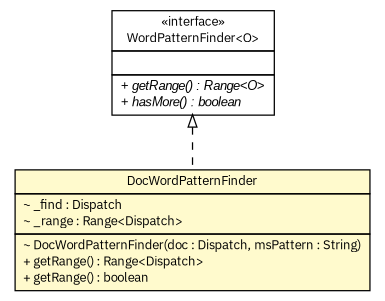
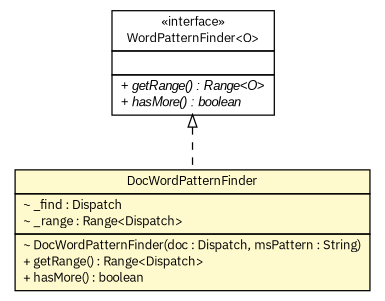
  digraph {
    nodesep=0.25
    ranksep=0.5
    fontname="IBM Plex Sans"
    node [fontcolor=black fontname="IBM Plex Sans" fontsize=10.0 shape=plaintext]
    n1 [label=<<table title="org.tanjakostic.jcleancim.docgen.writer.word.WordPatternFinder" border="0" cellborder="1" cellspacing="0" cellpadding="2" port="p" href="../WordPatternFinder.html"> 		<tr><td><table border="0" cellspacing="0" cellpadding="1"> <tr><td align="center" balign="center"> &#171;interface&#187; </td></tr> <tr><td align="center" balign="center"> WordPatternFinder&lt;O&gt; </td></tr> 		</table></td></tr> 		<tr><td><table border="0" cellspacing="0" cellpadding="1"> <tr><td align="left" balign="left">  </td></tr> 		</table></td></tr> 		<tr><td><table border="0" cellspacing="0" cellpadding="1"> <tr><td align="left" balign="left"><font face="Arial Italic" point-size="10.0"> + getRange() : Range&lt;O&gt; </font></td></tr> <tr><td align="left" balign="left"><font face="Arial Italic" point-size="10.0"> + hasMore() : boolean </font></td></tr> 		</table></td></tr> 		</table>>]
-   n2 [label=<<table title="org.tanjakostic.jcleancim.docgen.writer.word.doc.DocWordPatternFinder" border="0" cellborder="1" cellspacing="0" cellpadding="2" port="p" bgcolor="lemonChiffon" href="./DocWordPatternFinder.html"> 		<tr><td><table border="0" cellspacing="0" cellpadding="1"> <tr><td align="center" balign="center"> DocWordPatternFinder </td></tr> 		</table></td></tr> 		<tr><td><table border="0" cellspacing="0" cellpadding="1"> <tr><td align="left" balign="left"> ~ _find : Dispatch </td></tr> <tr><td align="left" balign="left"> ~ _range : Range&lt;Dispatch&gt; </td></tr> 		</table></td></tr> 		<tr><td><table border="0" cellspacing="0" cellpadding="1"> <tr><td align="left" balign="left"> ~ DocWordPatternFinder(doc : Dispatch, msPattern : String) </td></tr> <tr><td align="left" balign="left"> + getRange() : Range&lt;Dispatch&gt; </td></tr> <tr><td align="left" balign="left"> + getRange() : boolean </td></tr> 		</table></td></tr> 		</table>>]
+   n2 [label=<<table title="org.tanjakostic.jcleancim.docgen.writer.word.doc.DocWordPatternFinder" border="0" cellborder="1" cellspacing="0" cellpadding="2" port="p" bgcolor="lemonChiffon" href="./DocWordPatternFinder.html"> 		<tr><td><table border="0" cellspacing="0" cellpadding="1"> <tr><td align="center" balign="center"> DocWordPatternFinder </td></tr> 		</table></td></tr> 		<tr><td><table border="0" cellspacing="0" cellpadding="1"> <tr><td align="left" balign="left"> ~ _find : Dispatch </td></tr> <tr><td align="left" balign="left"> ~ _range : Range&lt;Dispatch&gt; </td></tr> 		</table></td></tr> 		<tr><td><table border="0" cellspacing="0" cellpadding="1"> <tr><td align="left" balign="left"> ~ DocWordPatternFinder(doc : Dispatch, msPattern : String) </td></tr> <tr><td align="left" balign="left"> + getRange() : Range&lt;Dispatch&gt; </td></tr> <tr><td align="left" balign="left"> + hasMore() : boolean </td></tr> 		</table></td></tr> 		</table>>]
    n1 -> n2 [arrowtail=empty dir=back fontname="IBM Plex Sans" fontsize=10 headport=p labelfontname=arial labelfontsize=10 style=dashed tailport=p]
  }
